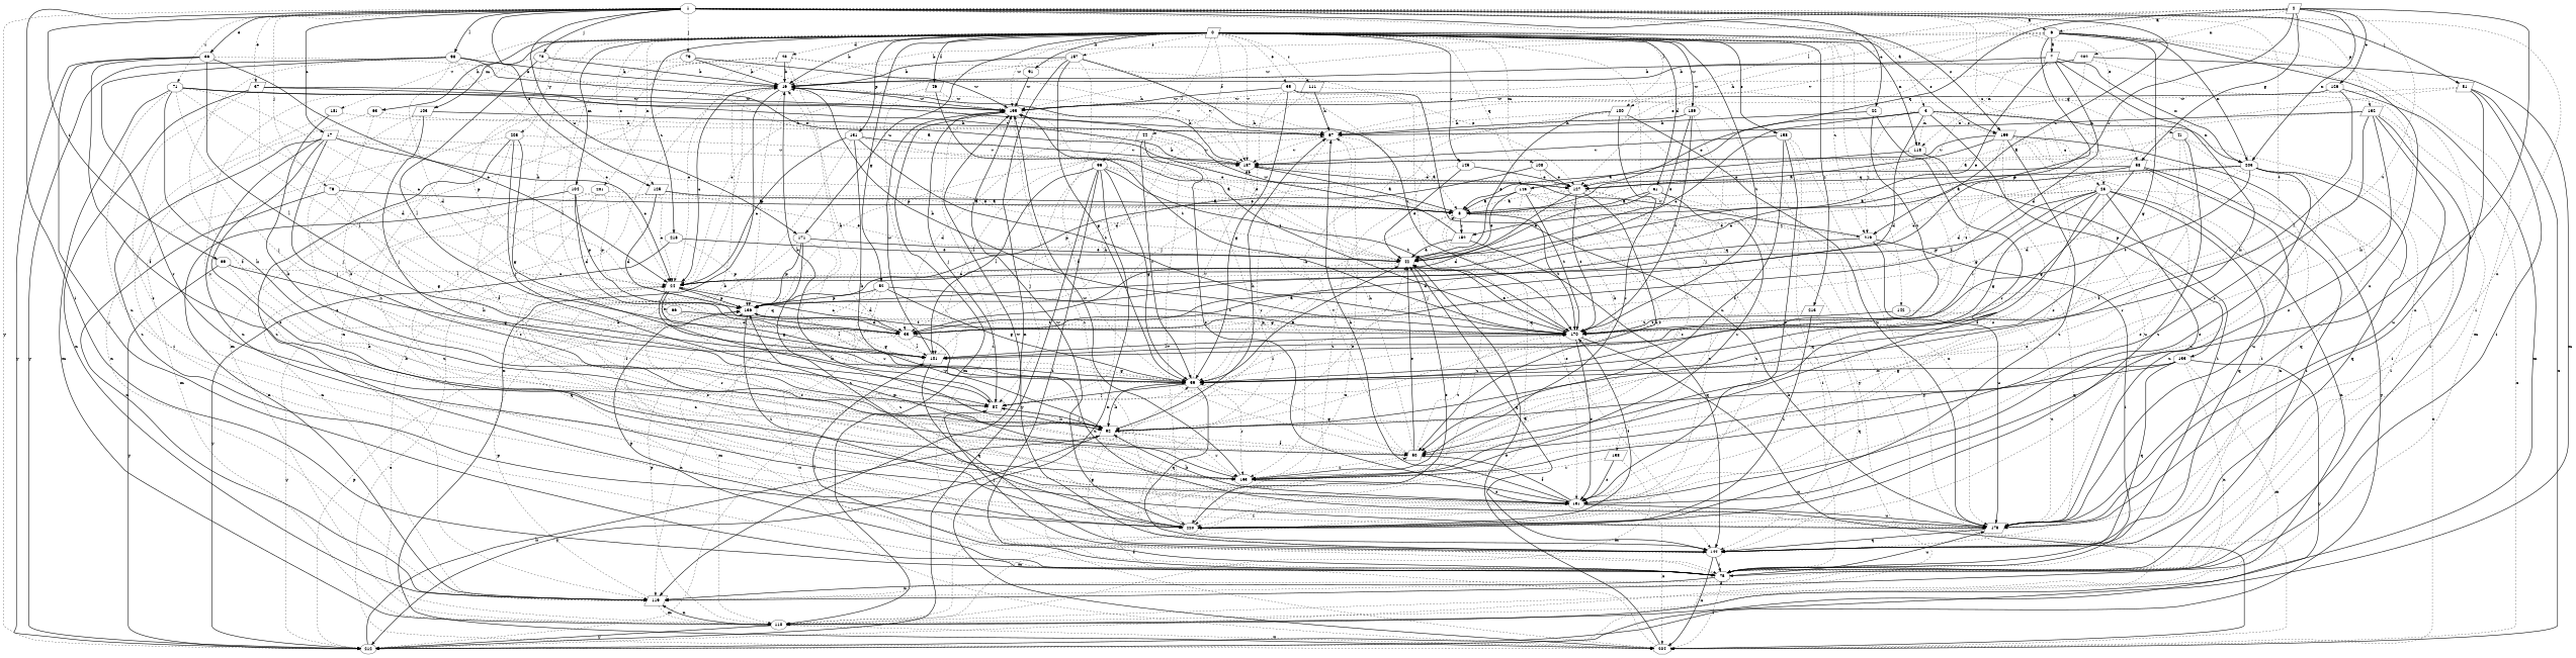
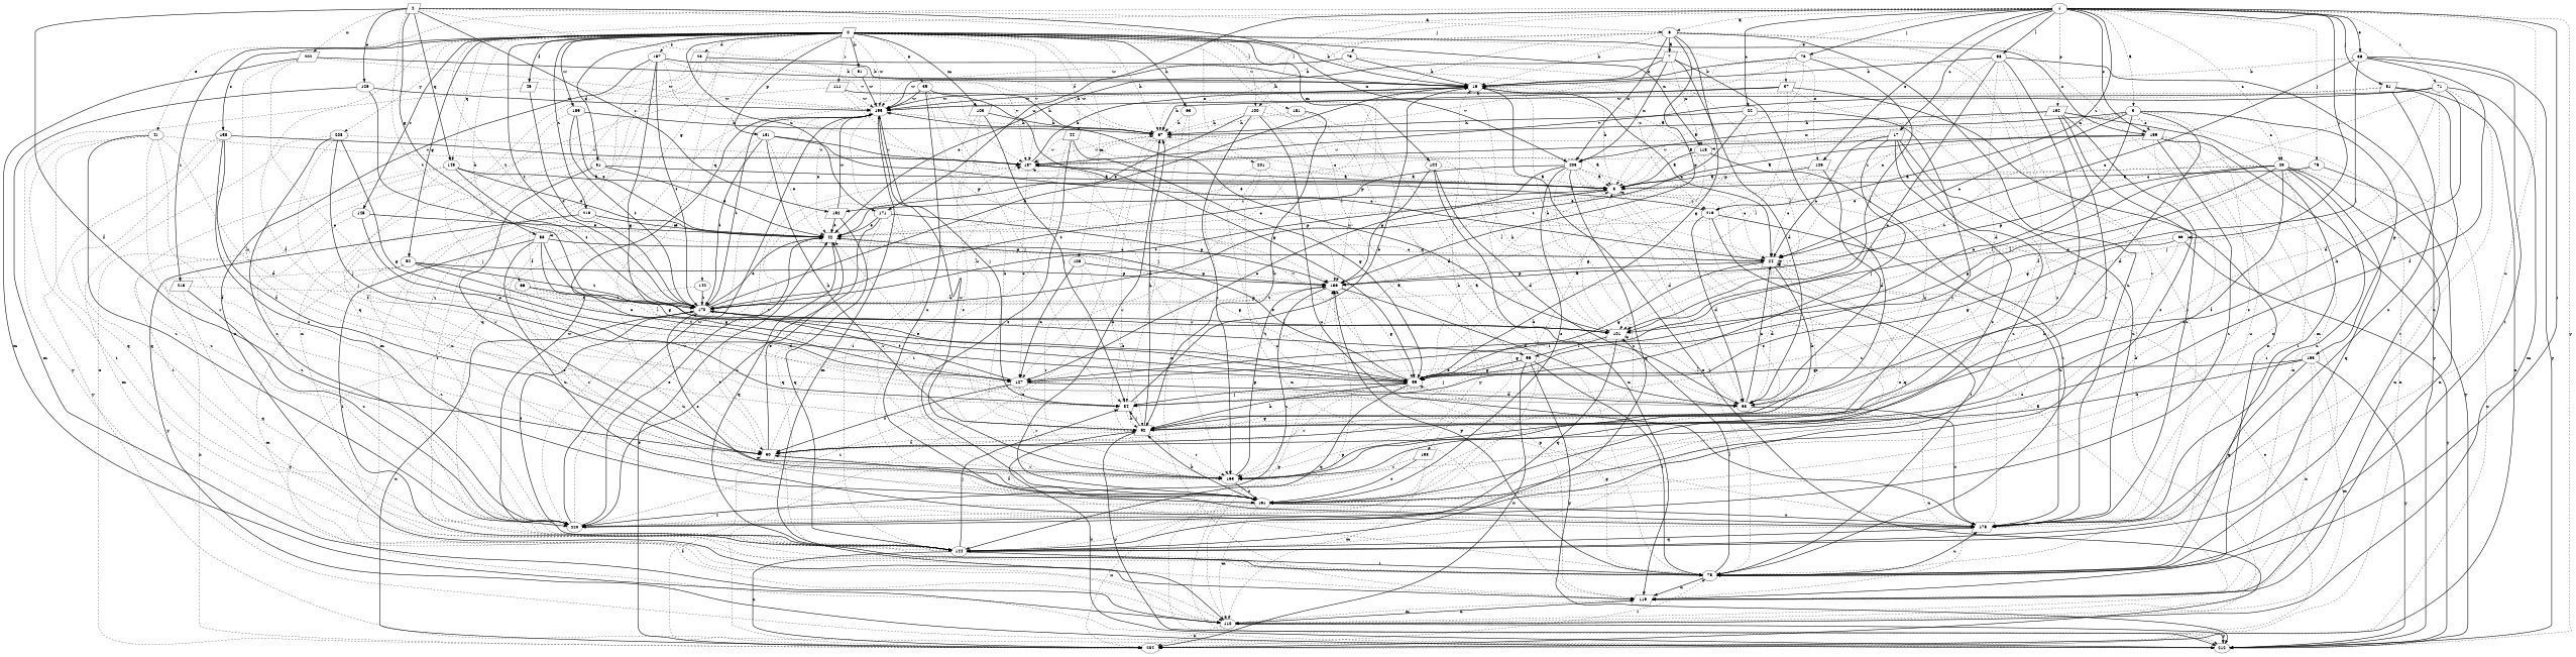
  strict digraph {
    node [shape=octagon]
    edge [style=bold]
    0 [shape=parallelogram]
    16 [shape=ellipse]
    28 [shape=parallelogram]
    31 [shape=ellipse]
    35 [shape=ellipse]
    44 [shape=parallelogram]
    46 [shape=parallelogram]
    50 [shape=parallelogram]
    52
    58 [shape=parallelogram]
    63 [shape=ellipse]
    66 [shape=ellipse]
    67
    91
    96 [shape=ellipse]
    103 [shape=parallelogram]
    104 [shape=ellipse]
    108 [shape=ellipse]
    118
    125 [shape=parallelogram]
    131
    138 [shape=parallelogram]
-   142
+   142 [shape=ellipse]
    143 [shape=ellipse]
    145
    n26 [label=111 shape=parallelogram]
    157
    158 [shape=ellipse]
    159 [shape=parallelogram]
    170
    171
    181
    187 [shape=ellipse]
-   189 [shape=ellipse]
+   189
    195
    201
    208
    213 [shape=parallelogram]
    218
    219
    24 [shape=parallelogram]
    136
    204
    127
    110 [shape=ellipse]
    220 [shape=ellipse]
    119 [shape=parallelogram]
    144 [shape=ellipse]
    178 [shape=parallelogram]
    42 [shape=parallelogram]
    8 [shape=ellipse]
    153
    59
    92 [shape=parallelogram]
    84 [shape=parallelogram]
    75
    33 [shape=ellipse]
    161 [shape=ellipse]
    101 [shape=parallelogram]
    212 [shape=ellipse]
    1
    3 [shape=ellipse]
    6
    17 [shape=parallelogram]
    22
    23 [shape=ellipse]
    36 [shape=ellipse]
    37 [shape=parallelogram]
    41
    69
    71
    76
    78 [shape=ellipse]
    79 [shape=ellipse]
    81 [shape=parallelogram]
    98 [shape=ellipse]
    100 [shape=parallelogram]
    132 [shape=parallelogram]
    203
    133
    7 [shape=parallelogram]
    2 [shape=parallelogram]
    126
    152 [shape=parallelogram]
    202 [shape=parallelogram]
    0 -> 16 [label=b]
    0 -> 28 [label=d style=dashed]
    0 -> 31 [label=d]
    0 -> 35 [label=e style=dashed]
    0 -> 44 [label=f style=dashed]
    0 -> 46 [label=f]
    0 -> 50 [label=f style=dashed]
    0 -> 52 [label=g]
    0 -> 58 [label=g style=dashed]
    0 -> 63 [label=h]
    0 -> 66 [label=h style=dashed]
+   0 -> 67 [label=h style=dashed]
    0 -> 91 [label=k]
    0 -> 96 [label=l style=dashed]
    0 -> 103 [label=m]
    0 -> 104 [label=m]
    0 -> 108 [label=m style=dashed]
    0 -> 118 [label=n]
    0 -> 125 [label=o style=dashed]
    0 -> 131 [label=p]
    0 -> 138 [label=q style=dashed]
    0 -> 142 [label=q style=dashed]
    0 -> 143 [label=q style=dashed]
    0 -> 145 [label=r]
    0 -> n26 [label=r style=dashed]
    0 -> 157 [label=s style=dashed]
    0 -> 158 [label=s]
    0 -> 159 [label=s]
    0 -> 170 [label=t]
    0 -> 171 [label=u]
    0 -> 181 [label=v style=dashed]
    0 -> 187 [label=v style=dashed]
    0 -> 189 [label=w]
    0 -> 195 [label=w style=dashed]
    0 -> 201 [label=x style=dashed]
    0 -> 208 [label=y style=dashed]
    0 -> 213 [label=z]
    0 -> 218 [label=z]
    0 -> 219 [label=z style=dashed]
    16 -> 195 [label=w]
    16 -> 24 [label=c]
    16 -> 136 [label=p style=dashed]
    16 -> 204 [label=x]
    28 -> 16 [label=b]
    28 -> 67 [label=h style=dashed]
    28 -> 24 [label=c style=dashed]
    28 -> 127 [label=o style=dashed]
    28 -> 110 [label=m style=dashed]
    28 -> 220 [label=z style=dashed]
    28 -> 119 [label=n style=dashed]
    28 -> 144 [label=q style=dashed]
    31 -> 178 [label=u style=dashed]
    31 -> 42 [label=e]
    31 -> 8 [label=a]
    31 -> 153 [label=r]
    35 -> 195 [label=w]
    35 -> 144 [label=q style=dashed]
    35 -> 178 [label=u]
    35 -> 59 [label=g]
    35 -> 92 [label=k style=dashed]
    35 -> 84 [label=j style=dashed]
    44 -> 187 [label=v style=dashed]
-   44 -> 59 [label=v]
+   44 -> 59 [label=g]
    44 -> 75 [label=i style=dashed]
    44 -> 33 [label=d style=dashed]
    44 -> 161 [label=s]
    44 -> 101 [label=l style=dashed]
    46 -> 170 [label=t]
    46 -> 195 [label=w style=dashed]
    46 -> 212 [label=y style=dashed]
    50 -> 67 [label=h style=dashed]
    50 -> 170 [label=t style=dashed]
    50 -> 187 [label=v style=dashed]
    50 -> 42 [label=e]
    50 -> 153 [label=r style=dashed]
    50 -> 59 [label=g style=dashed]
    52 -> 170 [label=t]
    52 -> 136 [label=p]
    52 -> 204 [label=x style=dashed]
    52 -> 110 [label=m style=dashed]
    52 -> 220 [label=z style=dashed]
    52 -> 59 [label=g]
    58 -> 24 [label=c]
    58 -> 127 [label=o]
    58 -> 178 [label=u]
    58 -> 59 [label=g]
    58 -> 75 [label=i]
    58 -> 161 [label=s style=dashed]
    63 -> 67 [label=h style=dashed]
    63 -> 119 [label=n style=dashed]
    63 -> 84 [label=j style=dashed]
    66 -> 170 [label=t]
    66 -> 153 [label=r style=dashed]
    66 -> 33 [label=d style=dashed]
    66 -> 101 [label=l style=dashed]
    66 -> 212 [label=y style=dashed]
    67 -> 187 [label=v style=dashed]
    67 -> 204 [label=x style=dashed]
    67 -> 8 [label=a style=dashed]
    67 -> 153 [label=r style=dashed]
    91 -> 195 [label=w]
    96 -> 170 [label=t]
    96 -> 204 [label=x]
    96 -> 127 [label=o style=dashed]
    96 -> 8 [label=a style=dashed]
    96 -> 59 [label=g]
    96 -> 84 [label=j style=dashed]
    96 -> 75 [label=i]
-   96 -> 101 [label=l]
+   101 -> 96 [label=l]
    96 -> 212 [label=y]
    103 -> 67 [label=h]
    103 -> 92 [label=k style=dashed]
    103 -> 84 [label=j]
    103 -> 161 [label=s style=dashed]
    104 -> 136 [label=p]
    104 -> 119 [label=n]
    104 -> 8 [label=a style=dashed]
    104 -> 33 [label=d]
    108 -> 136 [label=p]
    108 -> 127 [label=o]
    108 -> 153 [label=r style=dashed]
    108 -> 92 [label=k style=dashed]
    118 -> 8 [label=a]
    118 -> 59 [label=g style=dashed]
    118 -> 75 [label=i]
    125 -> 24 [label=c style=dashed]
    125 -> 42 [label=e style=dashed]
    125 -> 8 [label=a]
    125 -> 92 [label=k style=dashed]
    125 -> 33 [label=d]
    131 -> 170 [label=t]
    131 -> 187 [label=v]
    131 -> 24 [label=c]
    131 -> 42 [label=e style=dashed]
    131 -> 92 [label=k]
    131 -> 75 [label=i style=dashed]
    138 -> 110 [label=m style=dashed]
    138 -> 153 [label=r style=dashed]
    138 -> 161 [label=s]
    142 -> 170 [label=t]
    142 -> 178 [label=u style=dashed]
    143 -> 170 [label=t]
    143 -> 220 [label=z style=dashed]
    143 -> 42 [label=e]
    143 -> 8 [label=a]
    143 -> 84 [label=j style=dashed]
    143 -> 75 [label=i style=dashed]
    145 -> 127 [label=o]
    145 -> 220 [label=z style=dashed]
    145 -> 42 [label=e]
    n26 -> 67 [label=h]
    n26 -> 195 [label=w style=dashed]
    n26 -> 136 [label=p style=dashed]
    n26 -> 204 [label=x style=dashed]
    157 -> 16 [label=b]
    157 -> 50 [label=f style=dashed]
    157 -> 170 [label=t]
    157 -> 187 [label=v style=dashed]
    157 -> 24 [label=c style=dashed]
    157 -> 119 [label=n]
    157 -> 59 [label=g]
    158 -> 50 [label=f]
    158 -> 187 [label=v]
    158 -> 144 [label=q style=dashed]
    158 -> 161 [label=s]
    158 -> 212 [label=y style=dashed]
    159 -> 170 [label=t style=dashed]
    159 -> 187 [label=v]
    159 -> 220 [label=z]
    159 -> 119 [label=n style=dashed]
    159 -> 178 [label=u style=dashed]
    159 -> 8 [label=a]
    159 -> 75 [label=i style=dashed]
    159 -> 161 [label=s style=dashed]
    159 -> 212 [label=y]
    170 -> 16 [label=b]
    170 -> 136 [label=p style=dashed]
    170 -> 204 [label=x]
    170 -> 42 [label=e]
    170 -> 161 [label=s]
    170 -> 101 [label=l]
    171 -> 136 [label=p]
    171 -> 220 [label=z]
    171 -> 144 [label=q style=dashed]
    171 -> 42 [label=e]
    171 -> 153 [label=r style=dashed]
    181 -> 67 [label=h style=dashed]
    181 -> 92 [label=k]
    181 -> 75 [label=i style=dashed]
    187 -> 16 [label=b]
    187 -> 127 [label=o style=dashed]
    187 -> 8 [label=a]
    189 -> 67 [label=h]
    189 -> 170 [label=t]
    189 -> 42 [label=e]
    189 -> 84 [label=j style=dashed]
    195 -> 67 [label=h style=dashed]
    195 -> 170 [label=t]
    195 -> 110 [label=m]
    195 -> 220 [label=z style=dashed]
    195 -> 42 [label=e style=dashed]
    195 -> 84 [label=j]
    195 -> 75 [label=i style=dashed]
    201 -> 136 [label=p style=dashed]
    201 -> 119 [label=n style=dashed]
    201 -> 178 [label=u style=dashed]
    201 -> 8 [label=a style=dashed]
    201 -> 153 [label=r style=dashed]
    208 -> 50 [label=f style=dashed]
    208 -> 187 [label=v style=dashed]
    208 -> 110 [label=m style=dashed]
    208 -> 220 [label=z]
    208 -> 59 [label=g]
    208 -> 84 [label=j]
    213 -> 170 [label=t style=dashed]
    213 -> 220 [label=z]
    213 -> 144 [label=q style=dashed]
    218 -> 136 [label=p style=dashed]
    218 -> 42 [label=e]
    218 -> 212 [label=y]
    219 -> 187 [label=v]
    219 -> 144 [label=q style=dashed]
    219 -> 178 [label=u]
    219 -> 75 [label=i]
    219 -> 33 [label=d]
    24 -> 136 [label=p]
    24 -> 153 [label=r style=dashed]
    24 -> 59 [label=g]
    24 -> 92 [label=k]
    24 -> 33 [label=d style=dashed]
    24 -> 161 [label=s style=dashed]
    136 -> 170 [label=t style=dashed]
    136 -> 220 [label=z]
    136 -> 59 [label=g style=dashed]
    136 -> 33 [label=d]
    204 -> 50 [label=f style=dashed]
    204 -> 24 [label=c style=dashed]
    204 -> 42 [label=e]
    204 -> 75 [label=i style=dashed]
    127 -> 50 [label=f]
    127 -> 170 [label=t]
    127 -> 220 [label=z style=dashed]
    127 -> 8 [label=a style=dashed]
    127 -> 153 [label=r style=dashed]
    127 -> 33 [label=d]
    110 -> 16 [label=b style=dashed]
    110 -> 136 [label=p style=dashed]
    110 -> 204 [label=x style=dashed]
    110 -> 119 [label=n]
    110 -> 8 [label=a style=dashed]
    110 -> 212 [label=y]
    220 -> 170 [label=t]
    220 -> 187 [label=v style=dashed]
    220 -> 195 [label=w]
    220 -> 42 [label=e]
    119 -> 136 [label=p style=dashed]
    119 -> 110 [label=m style=dashed]
    144 -> 16 [label=b style=dashed]
    144 -> 195 [label=w]
    144 -> 204 [label=x]
    144 -> 84 [label=j]
    144 -> 75 [label=i]
    178 -> 24 [label=c style=dashed]
    178 -> 144 [label=q]
    42 -> 24 [label=c style=dashed]
    42 -> 144 [label=q]
    42 -> 59 [label=g style=dashed]
    8 -> 16 [label=b style=dashed]
    8 -> 170 [label=t]
    8 -> 219 [label=z style=dashed]
    8 -> 220 [label=z style=dashed]
    8 -> 161 [label=s style=dashed]
    8 -> 152 [label=r]
    153 -> 16 [label=b style=dashed]
    153 -> 195 [label=w]
    153 -> 136 [label=p]
    153 -> 161 [label=s]
    59 -> 187 [label=v style=dashed]
    59 -> 144 [label=q]
    59 -> 42 [label=e]
-   8 -> 59 [label=a style=dashed]
+   59 -> 8 [label=a style=dashed]
    59 -> 153 [label=r style=dashed]
    59 -> 92 [label=k]
    59 -> 84 [label=j]
    92 -> 50 [label=f style=dashed]
    92 -> 67 [label=h]
    92 -> 42 [label=e style=dashed]
    92 -> 153 [label=r style=dashed]
    92 -> 84 [label=j]
    92 -> 212 [label=y]
    84 -> 16 [label=b]
    84 -> 92 [label=k style=dashed]
    75 -> 136 [label=p]
    75 -> 119 [label=n]
    75 -> 178 [label=u]
    75 -> 59 [label=g style=dashed]
    75 -> 101 [label=l]
    33 -> 24 [label=c]
    33 -> 119 [label=n style=dashed]
    33 -> 178 [label=u]
    33 -> 101 [label=l style=dashed]
    161 -> 50 [label=f]
    161 -> 67 [label=h]
    161 -> 204 [label=x style=dashed]
    161 -> 110 [label=m style=dashed]
    161 -> 220 [label=z style=dashed]
    161 -> 178 [label=u]
    161 -> 92 [label=k]
    101 -> 16 [label=b style=dashed]
    101 -> 67 [label=h style=dashed]
    101 -> 195 [label=w]
    101 -> 144 [label=q]
    101 -> 59 [label=g style=dashed]
    212 -> 136 [label=p style=dashed]
    212 -> 92 [label=k]
    1 -> 125 [label=o]
    1 -> 159 [label=s]
    1 -> 170 [label=t style=dashed]
    1 -> 171 [label=u]
    1 -> 219 [label=z]
    1 -> 178 [label=u style=dashed]
    1 -> 75 [label=i]
    1 -> 212 [label=y style=dashed]
    1 -> 3 [label=a style=dashed]
    1 -> 6 [label=a style=dashed]
    1 -> 17 [label=c]
    1 -> 22 [label=c]
    1 -> 23 [label=c style=dashed]
    1 -> 36 [label=e]
    1 -> 37 [label=e style=dashed]
    1 -> 41 [label=e style=dashed]
    1 -> 69 [label=i]
    1 -> 71 [label=i style=dashed]
    1 -> 76 [label=j style=dashed]
    1 -> 78 [label=j]
    1 -> 79 [label=j style=dashed]
    1 -> 81 [label=j]
    1 -> 98 [label=l]
    1 -> 100 [label=l style=dashed]
    1 -> 132 [label=p style=dashed]
    3 -> 118 [label=n style=dashed]
    3 -> 159 [label=s style=dashed]
    3 -> 219 [label=z style=dashed]
    3 -> 24 [label=c]
    3 -> 127 [label=o]
    3 -> 33 [label=d]
    3 -> 161 [label=s style=dashed]
    3 -> 23 [label=c style=dashed]
    3 -> 203 [label=x]
    3 -> 133 [label=p]
    6 -> 16 [label=b style=dashed]
    6 -> 67 [label=h style=dashed]
    6 -> 195 [label=w style=dashed]
    6 -> 136 [label=p]
    6 -> 127 [label=o style=dashed]
    6 -> 110 [label=m style=dashed]
    6 -> 178 [label=u]
    6 -> 59 [label=g]
    6 -> 75 [label=i style=dashed]
    6 -> 203 [label=x]
    6 -> 7 [label=a]
    17 -> 187 [label=v style=dashed]
    17 -> 24 [label=c]
    17 -> 220 [label=z]
    17 -> 178 [label=u]
    17 -> 42 [label=e style=dashed]
    17 -> 84 [label=j]
    17 -> 161 [label=s]
    22 -> 67 [label=h]
    22 -> 170 [label=t]
    22 -> 153 [label=r]
    23 -> 50 [label=f]
    23 -> 136 [label=p]
    23 -> 204 [label=x style=dashed]
    23 -> 119 [label=n]
    23 -> 144 [label=q]
    23 -> 178 [label=u]
    23 -> 42 [label=e style=dashed]
    23 -> 8 [label=a style=dashed]
    23 -> 59 [label=g]
    23 -> 161 [label=s style=dashed]
    23 -> 101 [label=l]
    36 -> 16 [label=b style=dashed]
    36 -> 50 [label=f]
    36 -> 24 [label=c]
    36 -> 75 [label=i]
    36 -> 101 [label=l]
    36 -> 212 [label=y]
    37 -> 67 [label=h]
    37 -> 195 [label=w]
    37 -> 119 [label=n]
    37 -> 161 [label=s style=dashed]
    37 -> 101 [label=l style=dashed]
    41 -> 50 [label=f style=dashed]
    41 -> 187 [label=v style=dashed]
    41 -> 220 [label=z]
    41 -> 144 [label=q style=dashed]
    41 -> 153 [label=r style=dashed]
    41 -> 75 [label=i style=dashed]
    41 -> 33 [label=d style=dashed]
    69 -> 24 [label=c style=dashed]
    69 -> 59 [label=g]
    69 -> 92 [label=k style=dashed]
    69 -> 212 [label=y]
    71 -> 187 [label=v]
    71 -> 195 [label=w]
    71 -> 24 [label=c style=dashed]
    71 -> 110 [label=m]
    71 -> 178 [label=u style=dashed]
    71 -> 92 [label=k]
    71 -> 84 [label=j style=dashed]
    71 -> 33 [label=d style=dashed]
    76 -> 119 [label=n]
    76 -> 8 [label=a]
    76 -> 59 [label=g style=dashed]
    76 -> 101 [label=l style=dashed]
    78 -> 16 [label=b]
    78 -> 187 [label=v style=dashed]
    78 -> 136 [label=p style=dashed]
    78 -> 8 [label=a style=dashed]
    78 -> 153 [label=r style=dashed]
    78 -> 101 [label=l]
    79 -> 16 [label=b]
    79 -> 195 [label=w]
    79 -> 101 [label=l style=dashed]
    81 -> 195 [label=w style=dashed]
    81 -> 204 [label=x]
    81 -> 178 [label=u]
    81 -> 8 [label=a style=dashed]
    81 -> 75 [label=i]
    98 -> 16 [label=b]
    98 -> 50 [label=f style=dashed]
    98 -> 24 [label=c style=dashed]
    98 -> 127 [label=o]
    98 -> 153 [label=r]
    98 -> 33 [label=d style=dashed]
    98 -> 212 [label=y]
    100 -> 67 [label=h style=dashed]
    100 -> 178 [label=u]
    100 -> 42 [label=e]
    100 -> 153 [label=r]
    100 -> 33 [label=d style=dashed]
    100 -> 212 [label=y style=dashed]
    132 -> 67 [label=h]
    132 -> 204 [label=x style=dashed]
    132 -> 178 [label=u]
    132 -> 8 [label=a style=dashed]
    132 -> 153 [label=r]
    132 -> 75 [label=i]
    132 -> 161 [label=s]
    203 -> 170 [label=t]
    203 -> 24 [label=c style=dashed]
    203 -> 127 [label=o]
    203 -> 220 [label=z style=dashed]
    203 -> 144 [label=q]
    203 -> 8 [label=a style=dashed]
    203 -> 75 [label=i style=dashed]
    203 -> 33 [label=d style=dashed]
    203 -> 161 [label=s]
    133 -> 110 [label=m style=dashed]
    133 -> 119 [label=n style=dashed]
    133 -> 144 [label=q]
    133 -> 59 [label=g]
    133 -> 92 [label=k]
    133 -> 212 [label=y]
    7 -> 16 [label=b]
    7 -> 118 [label=n style=dashed]
    7 -> 42 [label=e]
    7 -> 92 [label=k]
    7 -> 33 [label=d]
    7 -> 203 [label=x]
    2 -> 50 [label=f]
    2 -> 58 [label=g]
    2 -> 143 [label=q]
    2 -> 170 [label=t style=dashed]
    2 -> 187 [label=v style=dashed]
    2 -> 6 [label=a style=dashed]
    2 -> 100 [label=l style=dashed]
    2 -> 203 [label=x]
    2 -> 126 [label=o]
    2 -> 152 [label=r]
    2 -> 202 [label=x style=dashed]
    126 -> 195 [label=w]
    126 -> 110 [label=m]
    126 -> 101 [label=l]
    152 -> 195 [label=w]
    152 -> 144 [label=q]
    152 -> 42 [label=e]
    202 -> 16 [label=b]
    202 -> 195 [label=w style=dashed]
    202 -> 127 [label=o style=dashed]
    202 -> 110 [label=m]
    202 -> 92 [label=k style=dashed]
  }
